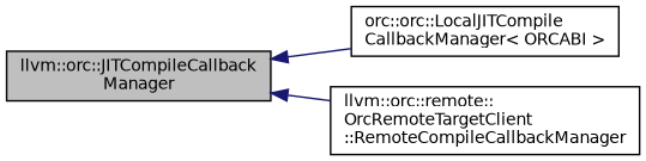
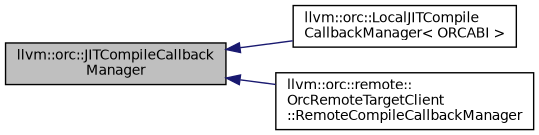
  digraph {
    rankdir=LR
    node [color=black fontname=Helvetica fontsize=10 shape=box]
    edge [color=midnightblue dir=back fontname=Helvetica fontsize=10 labelfontname=Helvetica labelfontsize=10 style=solid]
    n1 [fillcolor=grey75 fontcolor=black height=0.2 label="llvm::orc::JITCompileCallback\lManager" style=filled width=0.4]
-   n2 [height=0.2 label="orc::orc::LocalJITCompile\lCallbackManager\< ORCABI \>" width=0.4]
+   n2 [height=0.2 label="llvm::orc::LocalJITCompile\lCallbackManager\< ORCABI \>" width=0.4]
    n3 [height=0.2 label="llvm::orc::remote::\lOrcRemoteTargetClient\l::RemoteCompileCallbackManager" width=0.4]
    n1 -> n2
    n1 -> n3
  }
